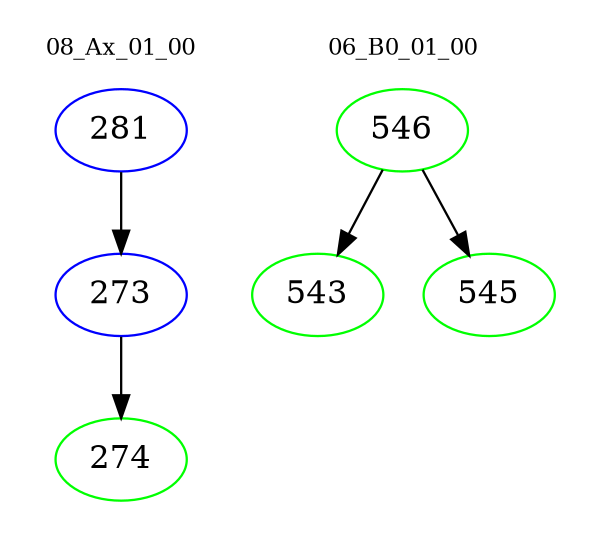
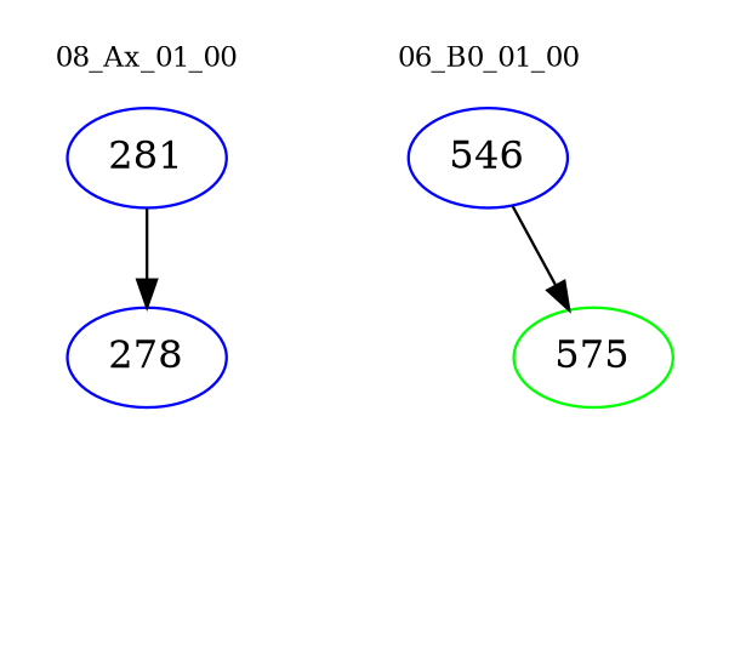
  digraph {
    node [color=blue]
    edge [color=black]
-   n1 [label=273]
-   n2 [color=green label=274]
+   n1 [label=278]
    n3 [label=281]
-   n4 [color=green label=546]
-   n5 [color=green label=543]
-   n6 [color=green label=545]
+   n4 [label=546]
+   n6 [color=green label=575]
    subgraph cluster_1 {
      color=white
      fontsize=10
      label="08_Ax_01_00"
      n1
-     n2
      n3
    }
    subgraph cluster_2 {
      color=white
      fontsize=10
      label="06_B0_01_00"
      n4
-     n5
      n6
    }
-   n1 -> n2
    n3 -> n1
-   n4 -> n5
    n4 -> n6
  }
